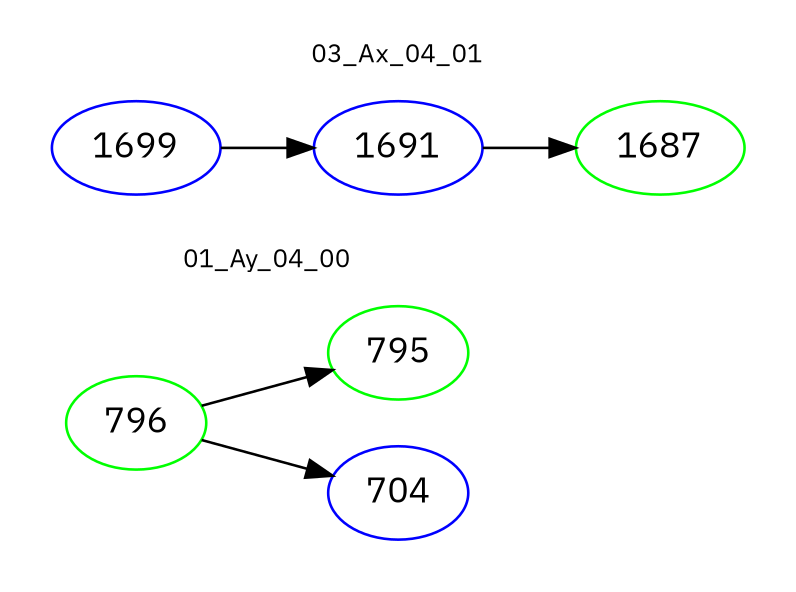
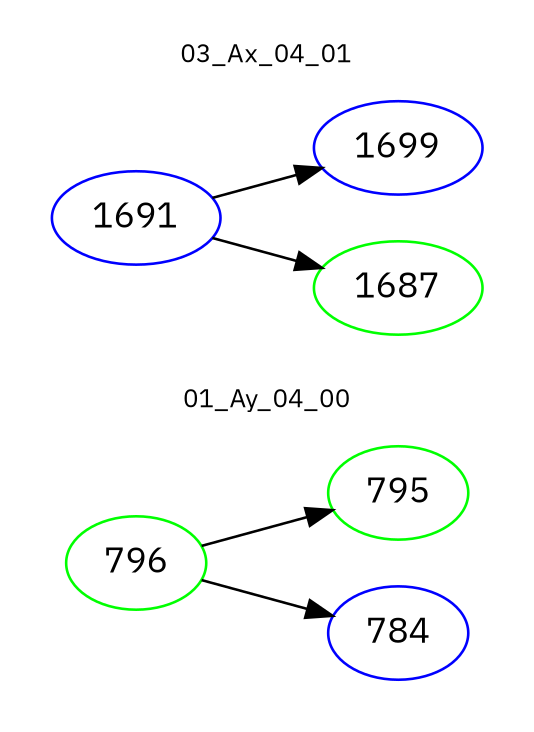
  digraph {
    fontname="IBM Plex Sans"
    rankdir=LR
    node [color=green fontname="IBM Plex Sans"]
    edge [color=black fontname="IBM Plex Sans"]
    n1 [label=796]
-   n2 [color=blue label=704]
+   n2 [color=blue label=784]
    n3 [label=795]
    n4 [color=blue label=1691]
    n5 [label=1687]
    n6 [color=blue label=1699]
    subgraph cluster_1 {
      color=white
      fontsize=10
      label="01_Ay_04_00"
      n1
      n2
      n3
    }
    subgraph cluster_2 {
      color=white
      fontsize=10
      label="03_Ax_04_01"
      n4
      n5
      n6
    }
    n1 -> n2
    n1 -> n3
    n4 -> n5
-   n6 -> n4
+   n4 -> n6
  }
